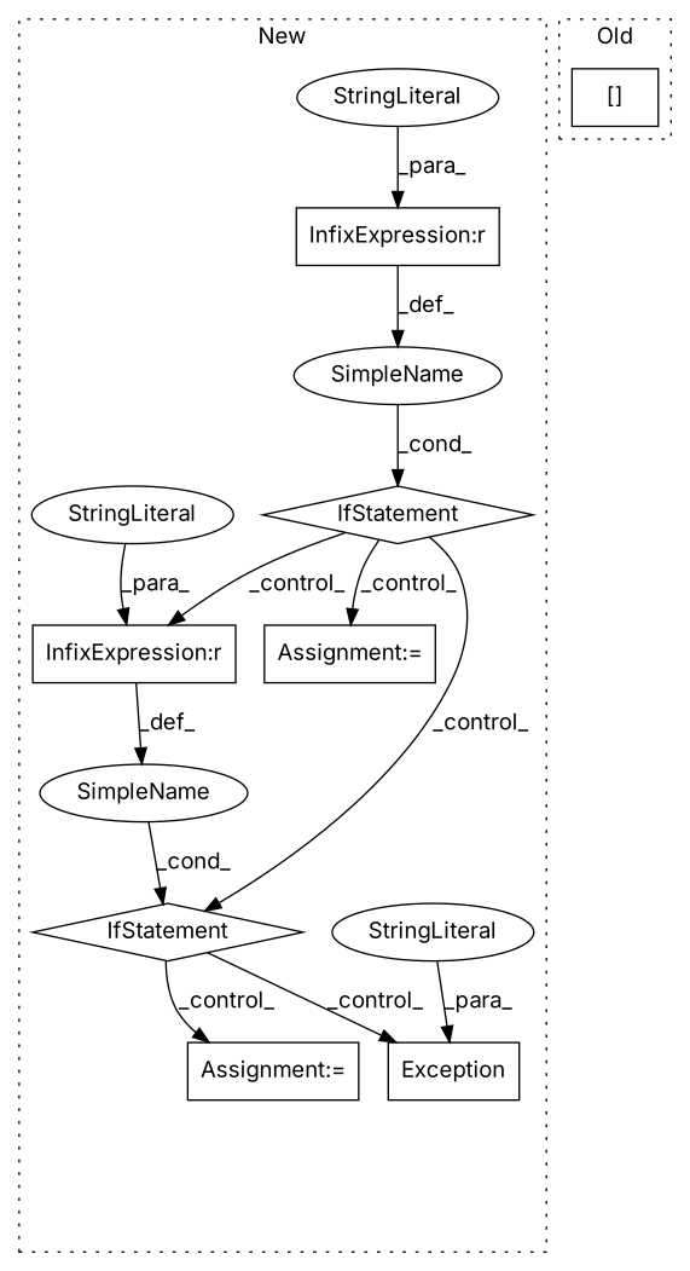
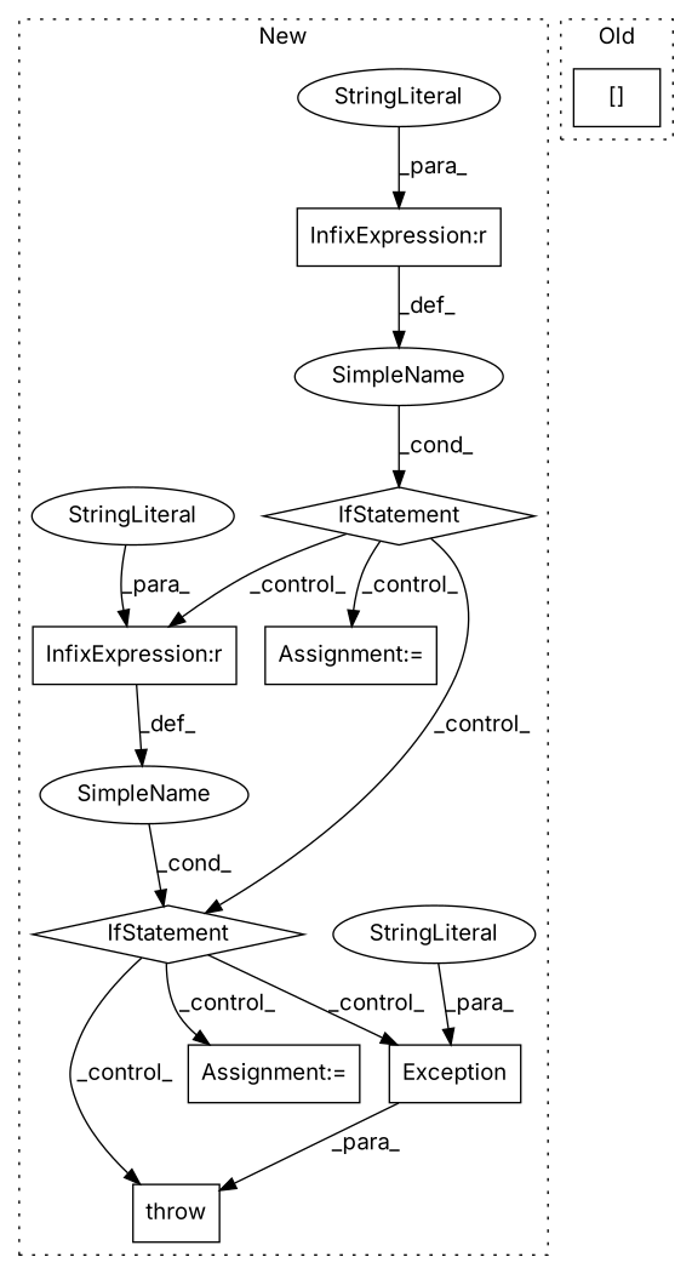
  digraph {
    fontname=Inter
    node [a=45 l=4 shape=box fontname=Inter]
    edge [fontname=Inter]
    n1 [a=32 l="10,1" label=Exception s="8115,8161"]
+   n2 [a=53 l=6 label=throw s=8109]
    n3 [a=42 label=SimpleName shape=ellipse l=""]
    n4 [a=25 l="4,2" label=IfStatement s="7883,7904" shape=diamond]
    n5 [l=36 label=StringLiteral s=8125 shape=ellipse]
    n6 [a=27 label="InfixExpression:r" s=7896]
    n7 [a=42 label=SimpleName shape=ellipse l=""]
    n8 [a=27 label="InfixExpression:r" s=7629]
    n9 [a=25 l="4,2" label=IfStatement s="7616,7637" shape=diamond]
    n10 [a=7 l=1 label="Assignment:=" s=8040]
    n11 [a=7 l=1 label="Assignment:=" s=7650]
    n12 [label=StringLiteral s=7633 shape=ellipse]
    n13 [label=StringLiteral s=7900 shape=ellipse]
    n14 [a=2 l="2,1" label="[]" s="7601,7608"]
    subgraph cluster_1 {
      label=New
      style=dotted
      n1
+     n2
      n3
      n4
      n5
      n6
      n7
      n8
      n9
      n10
      n11
      n12
      n13
    }
    subgraph cluster_2 {
      label=Old
      style=dotted
      n14
    }
+   n1 -> n2 [label=_para_]
    n3 -> n4 [label=_cond_]
    n4 -> n1 [label=_control_]
+   n4 -> n2 [label=_control_]
    n4 -> n10 [label=_control_]
    n5 -> n1 [label=_para_]
    n6 -> n3 [label=_def_]
    n7 -> n9 [label=_cond_]
    n8 -> n7 [label=_def_]
    n9 -> n4 [label=_control_]
    n9 -> n6 [label=_control_]
    n9 -> n11 [label=_control_]
    n12 -> n8 [label=_para_]
    n13 -> n6 [label=_para_]
  }
